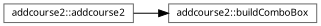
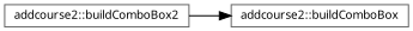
  digraph {
    rankdir=RL
    fontname="Noto Sans"
    node [fillcolor=white fontname="Noto Sans" fontsize=10 shape=box style=filled]
    n1 [color=gray40 fontcolor=black height=0.2 label="addcourse2::buildComboBox" width=0.4]
-   n2 [color=grey40 height=0.2 label="addcourse2::addcourse2" width=0.4]
+   n2 [color=grey40 height=0.2 label="addcourse2::buildComboBox2" width=0.4]
    n1 -> n2 [color=black dir=back fontname="Noto Sans" fontsize=10 labelfontname=Helvetica labelfontsize=10 style=solid]
  }
